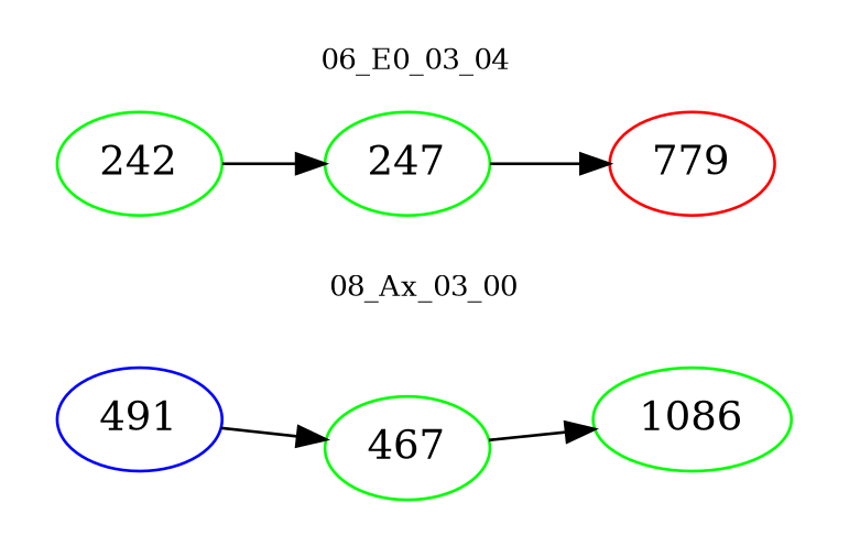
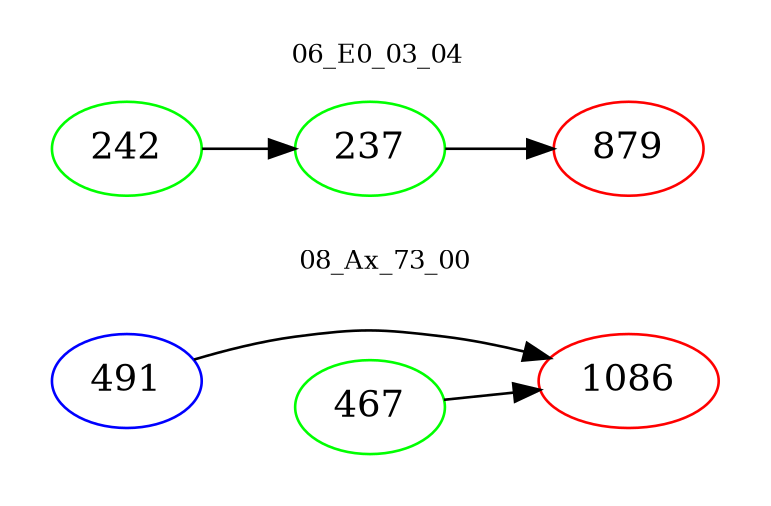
  digraph {
    rankdir=LR
    node [color=green]
    edge [color=black]
    n1 [color=blue label=491]
    n2 [label=467]
-   n3 [label=1086]
+   n3 [color=red label=1086]
    n4 [label=242]
-   n5 [label=247]
-   n6 [color=red label=779]
+   n5 [label=237]
+   n6 [color=red label=879]
    subgraph cluster_1 {
      color=white
      fontsize=10
-     label="08_Ax_03_00"
+     label="08_Ax_73_00"
      n1
      n2
      n3
    }
    subgraph cluster_2 {
      color=white
      fontsize=10
      label="06_E0_03_04"
      n4
      n5
      n6
    }
-   n1 -> n2
+   n1 -> n3
    n2 -> n3
    n4 -> n5
    n5 -> n6
  }
